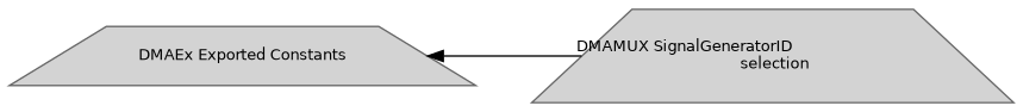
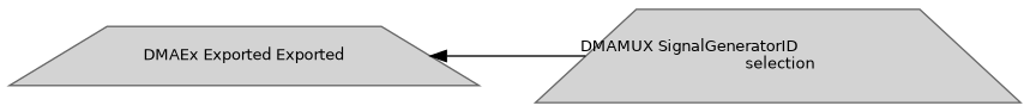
  digraph {
    rankdir=LR
    node [fillcolor=lightgrey fontname=Helvetica fontsize=10 shape=trapezium style=filled]
    n1 [color=gray40 fontcolor=black height=0.2 label="DMAMUX SignalGeneratorID\l selection" width=0.4]
-   n2 [color=grey40 height=0.2 label="DMAEx Exported Constants" width=0.4]
+   n2 [color=grey40 height=0.2 label="DMAEx Exported Exported" width=0.4]
    n2 -> n1 [dir=back fontname=Helvetica fontsize=10 labelfontname=Helvetica labelfontsize=10 shape=plaintext style=solid]
  }
